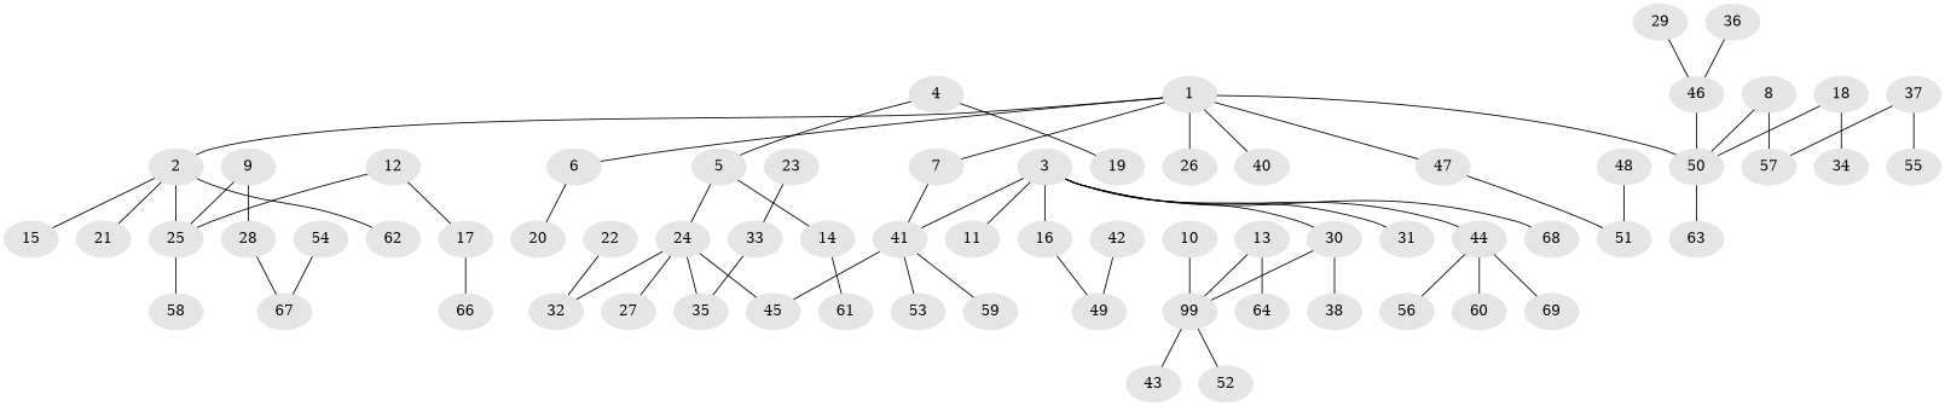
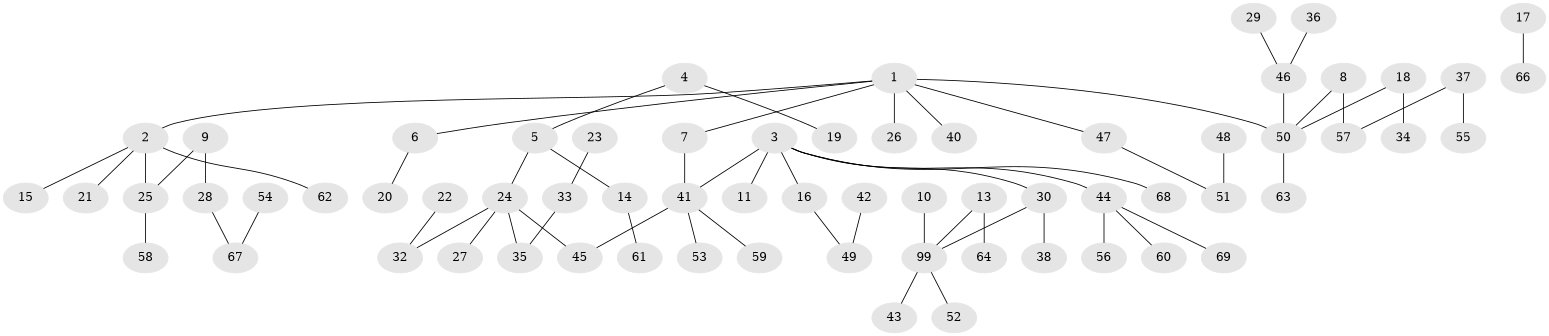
  graph {
    node [color=gray90 style=filled]
    edge [weight=1.0]
    1
    2
    6
    7
    26
    40
    47
    50
    15
    21
    25
    62
    20
    41
    51
    63
    58
    3
    11
    16
    30
-   31
    44
    68
    49
    n26 [label=99]
    38
    45
    53
    59
    56
    60
    69
    4
    5
    19
    14
    24
    61
    32
    27
    35
    8
    57
    9
    28
    67
    10
    43
    52
-   12
    17
    66
    13
    64
    18
    34
    22
    23
    33
    29
    46
    36
    37
    55
    42
    48
    54
    1 -- 2
    1 -- 6
    1 -- 7
    1 -- 26
    1 -- 40
    1 -- 47
    1 -- 50
    2 -- 15
    2 -- 21
    2 -- 25
    2 -- 62
    6 -- 20
    7 -- 41
    47 -- 51
    50 -- 63
    25 -- 58
    41 -- 45
    41 -- 53
    41 -- 59
    3 -- 41
    3 -- 11
    3 -- 16
    3 -- 30
-   3 -- 31
    3 -- 44
    3 -- 68
    16 -- 49
    30 -- n26
    30 -- 38
    44 -- 56
    44 -- 60
    44 -- 69
    n26 -- 43
    n26 -- 52
    4 -- 5
    4 -- 19
    5 -- 14
    5 -- 24
    14 -- 61
    24 -- 45
    24 -- 32
    24 -- 27
    24 -- 35
    8 -- 50
    8 -- 57
    9 -- 25
    9 -- 28
    28 -- 67
    10 -- n26
-   12 -- 25
-   12 -- 17
    17 -- 66
    13 -- n26
    13 -- 64
    18 -- 50
    18 -- 34
    22 -- 32
    23 -- 33
    33 -- 35
    29 -- 46
    46 -- 50
    36 -- 46
    37 -- 57
    37 -- 55
    42 -- 49
    48 -- 51
    54 -- 67
  }
